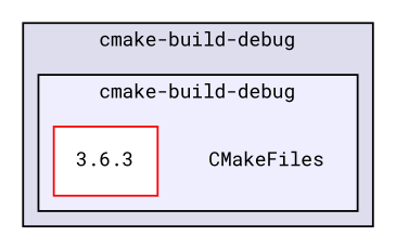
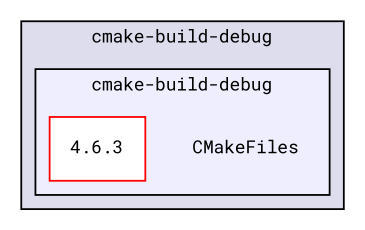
  digraph {
    compound=true
    fontname="Roboto Mono"
    node [fontname="Roboto Mono" fontsize=10]
    n1 [label=CMakeFiles shape=plaintext]
-   n2 [color=red fillcolor=white label="3.6.3" shape=box style=filled]
+   n2 [color=red fillcolor=white label="4.6.3" shape=box style=filled]
    subgraph cluster_1 {
      bgcolor="#ddddee"
      fontsize=10
      label="cmake-build-debug"
      pencolor=black
      subgraph cluster_2 {
        bgcolor="#eeeeff"
        fontsize=10
        pencolor=black
        n1
        n2
      }
    }
  }
